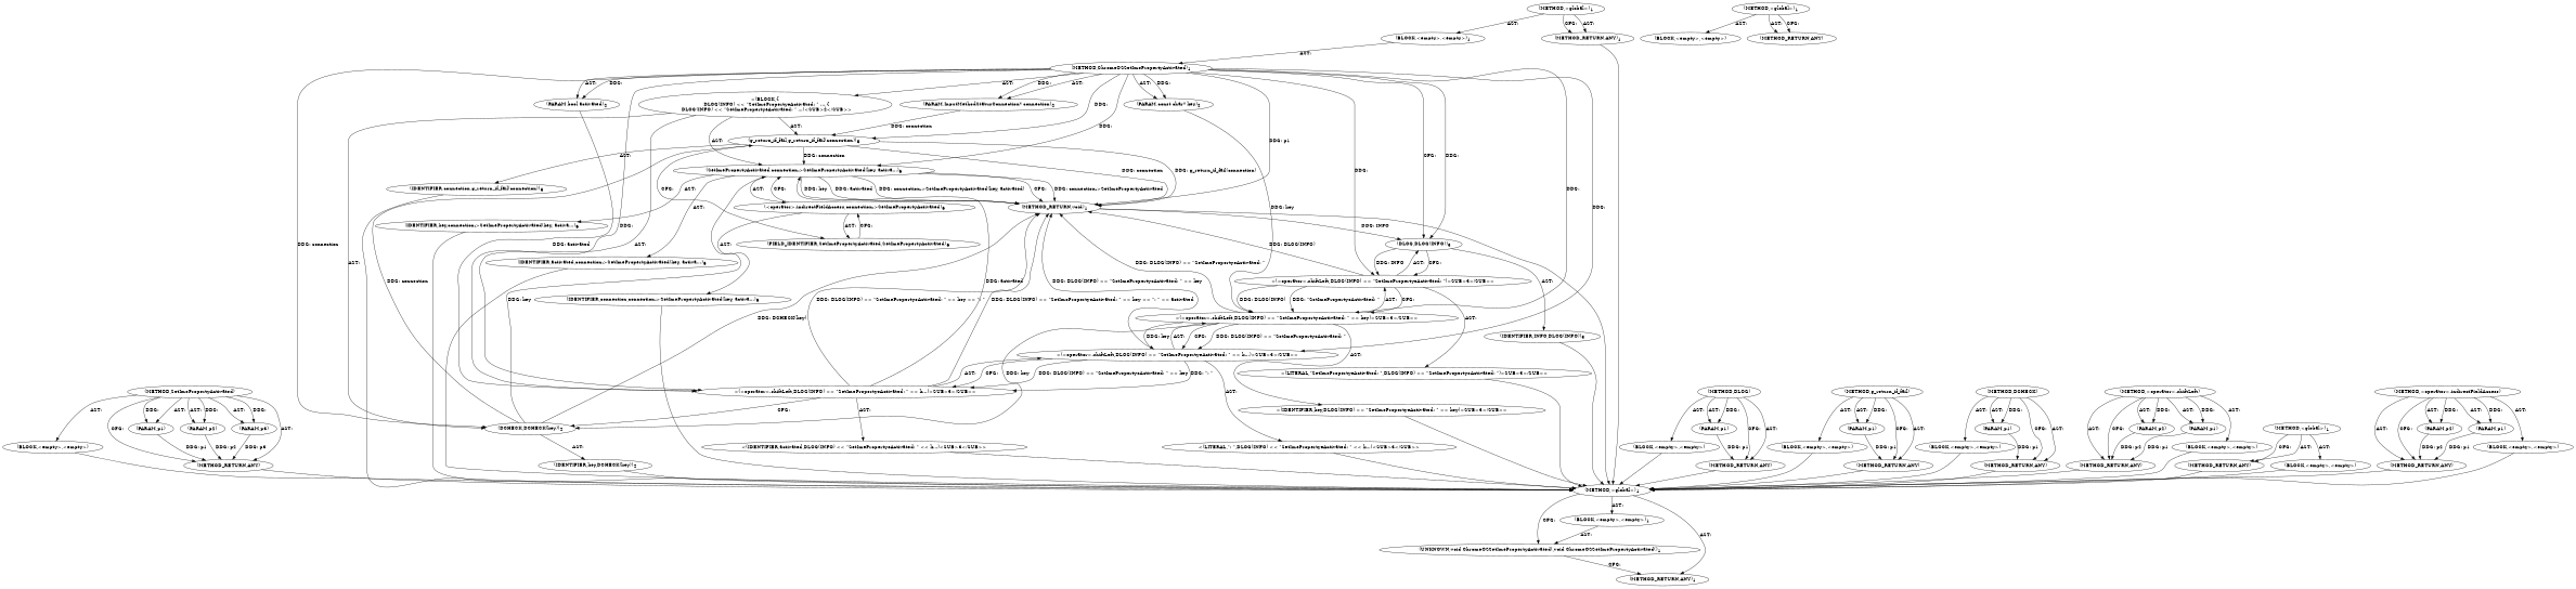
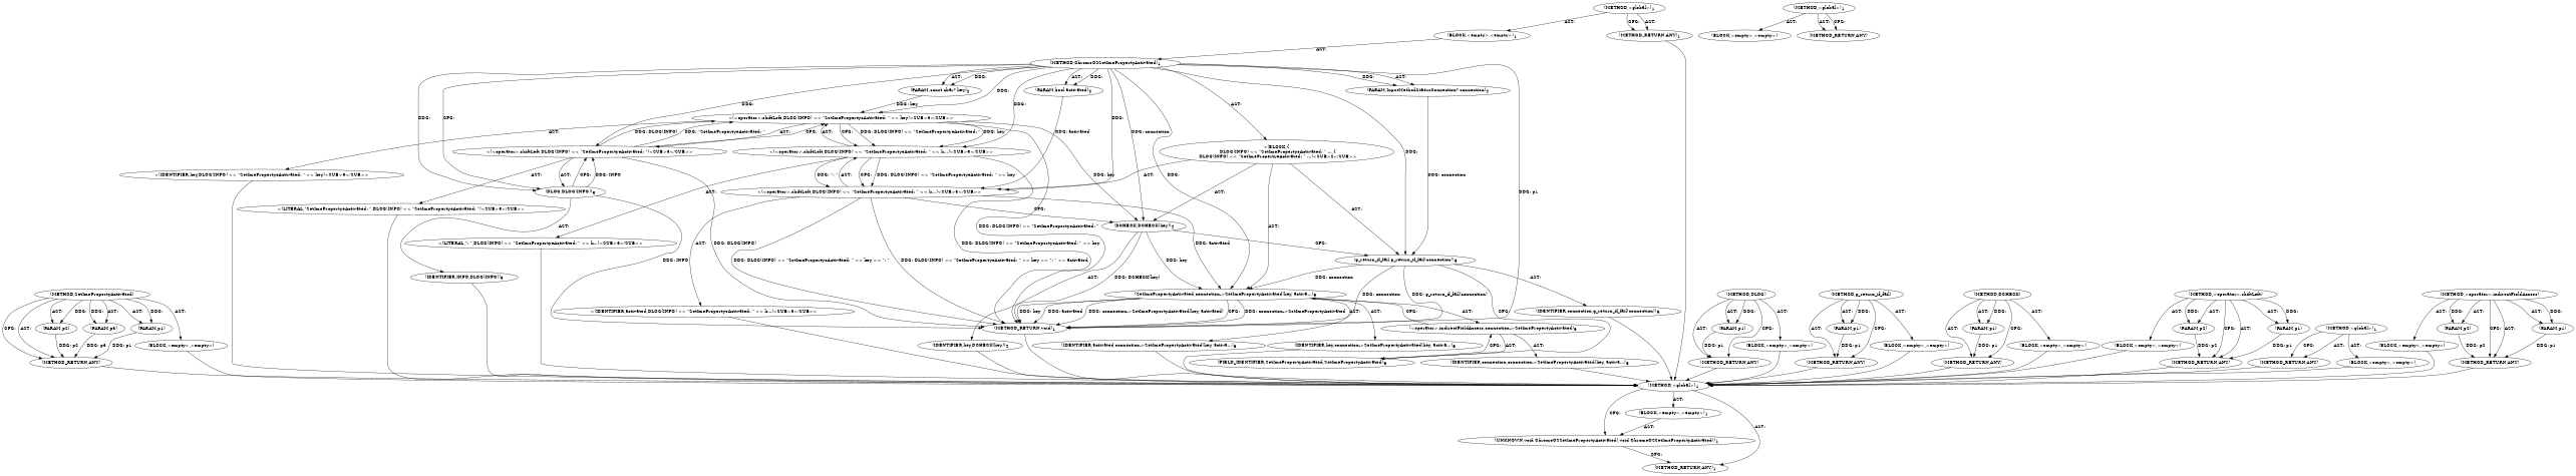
  digraph {
    n1 [label=<(METHOD,SetImePropertyActivated)>]
    n2 [label=<(PARAM,p1)>]
    n3 [label=<(PARAM,p2)>]
    n4 [label=<(PARAM,p3)>]
    n5 [label=<(BLOCK,&lt;empty&gt;,&lt;empty&gt;)>]
    n6 [label=<(METHOD_RETURN,ANY)>]
    n7 [label=<(METHOD,&lt;global&gt;)<SUB>1</SUB>>]
    n8 [label=<(BLOCK,&lt;empty&gt;,&lt;empty&gt;)<SUB>1</SUB>>]
    n9 [label=<(UNKNOWN,void ChromeOSSetImePropertyActivated(,void ChromeOSSetImePropertyActivated()<SUB>1</SUB>>]
    n10 [label=<(METHOD_RETURN,ANY)<SUB>1</SUB>>]
    n11 [label=<(METHOD,&lt;global&gt;)<SUB>1</SUB>>]
    n12 [label=<(BLOCK,&lt;empty&gt;,&lt;empty&gt;)<SUB>1</SUB>>]
    n13 [label=<(METHOD_RETURN,ANY)<SUB>1</SUB>>]
    n14 [label=<(METHOD,ChromeOSSetImePropertyActivated)<SUB>1</SUB>>]
    n15 [label=<(PARAM,InputMethodStatusConnection* connection)<SUB>2</SUB>>]
    n16 [label=<(PARAM,const char* key)<SUB>2</SUB>>]
    n17 [label=<(PARAM,bool activated)<SUB>2</SUB>>]
    n18 [label="<(BLOCK,{\n  DLOG(INFO) &lt;&lt; &quot;SetImePropertyeActivated: &quot; ...,{\n  DLOG(INFO) &lt;&lt; &quot;SetImePropertyeActivated: &quot; ...)<SUB>2</SUB>>"]
    n19 [label="<(&lt;operator&gt;.shiftLeft,DLOG(INFO) &lt;&lt; &quot;SetImePropertyeActivated: &quot; &lt;&lt; k...)<SUB>3</SUB>>"]
    n20 [label="<(&lt;operator&gt;.shiftLeft,DLOG(INFO) &lt;&lt; &quot;SetImePropertyeActivated: &quot; &lt;&lt; k...)<SUB>3</SUB>>"]
    n21 [label="<(&lt;operator&gt;.shiftLeft,DLOG(INFO) &lt;&lt; &quot;SetImePropertyeActivated: &quot; &lt;&lt; key)<SUB>3</SUB>>"]
    n22 [label="<(&lt;operator&gt;.shiftLeft,DLOG(INFO) &lt;&lt; &quot;SetImePropertyeActivated: &quot;)<SUB>3</SUB>>"]
    n23 [label=<(DLOG,DLOG(INFO))<SUB>3</SUB>>]
    n24 [label=<(DCHECK,DCHECK(key))<SUB>4</SUB>>]
    n25 [label=<(g_return_if_fail,g_return_if_fail(connection))<SUB>5</SUB>>]
    n26 [label=<(SetImePropertyActivated,connection-&gt;SetImePropertyActivated(key, activa...)<SUB>6</SUB>>]
    n27 [label=<(METHOD_RETURN,void)<SUB>1</SUB>>]
    n28 [label="<(IDENTIFIER,activated,DLOG(INFO) &lt;&lt; &quot;SetImePropertyeActivated: &quot; &lt;&lt; k...)<SUB>3</SUB>>"]
    n29 [label="<(LITERAL,&quot;: &quot;,DLOG(INFO) &lt;&lt; &quot;SetImePropertyeActivated: &quot; &lt;&lt; k...)<SUB>3</SUB>>"]
    n30 [label="<(IDENTIFIER,key,DLOG(INFO) &lt;&lt; &quot;SetImePropertyeActivated: &quot; &lt;&lt; key)<SUB>3</SUB>>"]
    n31 [label="<(LITERAL,&quot;SetImePropertyeActivated: &quot;,DLOG(INFO) &lt;&lt; &quot;SetImePropertyeActivated: &quot;)<SUB>3</SUB>>"]
    n32 [label=<(IDENTIFIER,INFO,DLOG(INFO))<SUB>3</SUB>>]
    n33 [label=<(IDENTIFIER,key,DCHECK(key))<SUB>4</SUB>>]
    n34 [label=<(IDENTIFIER,connection,g_return_if_fail(connection))<SUB>5</SUB>>]
    n35 [label=<(FIELD_IDENTIFIER,SetImePropertyActivated,SetImePropertyActivated)<SUB>6</SUB>>]
    n36 [label=<(&lt;operator&gt;.indirectFieldAccess,connection-&gt;SetImePropertyActivated)<SUB>6</SUB>>]
    n37 [label=<(IDENTIFIER,key,connection-&gt;SetImePropertyActivated(key, activa...)<SUB>6</SUB>>]
    n38 [label=<(IDENTIFIER,activated,connection-&gt;SetImePropertyActivated(key, activa...)<SUB>6</SUB>>]
    n39 [label=<(IDENTIFIER,connection,connection-&gt;SetImePropertyActivated(key, activa...)<SUB>6</SUB>>]
    n40 [label=<(METHOD,DLOG)>]
    n41 [label=<(PARAM,p1)>]
    n42 [label=<(BLOCK,&lt;empty&gt;,&lt;empty&gt;)>]
    n43 [label=<(METHOD_RETURN,ANY)>]
    n44 [label=<(METHOD,g_return_if_fail)>]
    n45 [label=<(PARAM,p1)>]
    n46 [label=<(BLOCK,&lt;empty&gt;,&lt;empty&gt;)>]
    n47 [label=<(METHOD_RETURN,ANY)>]
    n48 [label=<(METHOD,DCHECK)>]
    n49 [label=<(PARAM,p1)>]
    n50 [label=<(BLOCK,&lt;empty&gt;,&lt;empty&gt;)>]
    n51 [label=<(METHOD_RETURN,ANY)>]
    n52 [label=<(METHOD,&lt;operator&gt;.shiftLeft)>]
    n53 [label=<(PARAM,p1)>]
    n54 [label=<(PARAM,p2)>]
    n55 [label=<(BLOCK,&lt;empty&gt;,&lt;empty&gt;)>]
    n56 [label=<(METHOD_RETURN,ANY)>]
    n57 [label=<(METHOD,&lt;global&gt;)<SUB>1</SUB>>]
    n58 [label=<(BLOCK,&lt;empty&gt;,&lt;empty&gt;)>]
    n59 [label=<(METHOD_RETURN,ANY)>]
    n60 [label=<(METHOD,&lt;operator&gt;.indirectFieldAccess)>]
    n61 [label=<(PARAM,p1)>]
    n62 [label=<(PARAM,p2)>]
    n63 [label=<(BLOCK,&lt;empty&gt;,&lt;empty&gt;)>]
    n64 [label=<(METHOD_RETURN,ANY)>]
    n65 [label=<(METHOD,&lt;global&gt;)<SUB>1</SUB>>]
    n66 [label=<(BLOCK,&lt;empty&gt;,&lt;empty&gt;)>]
    n67 [label=<(METHOD_RETURN,ANY)>]
    n1 -> n2 [label="AST: "]
    n1 -> n2 [label="DDG: "]
    n1 -> n3 [label="AST: "]
    n1 -> n3 [label="DDG: "]
    n1 -> n4 [label="AST: "]
    n1 -> n4 [label="DDG: "]
    n1 -> n5 [label="AST: "]
    n1 -> n6 [label="AST: "]
    n1 -> n6 [label="CFG: "]
    n2 -> n6 [label="DDG: p1"]
    n3 -> n6 [label="DDG: p2"]
    n4 -> n6 [label="DDG: p3"]
    n5 -> n7
    n6 -> n7
    n7 -> n8 [label="AST: "]
    n7 -> n9 [label="CFG: "]
    n7 -> n10 [label="AST: "]
    n8 -> n9 [label="AST: "]
    n9 -> n10 [label="CFG: "]
    n11 -> n12 [label="AST: "]
    n11 -> n13 [label="AST: "]
    n11 -> n13 [label="CFG: "]
    n12 -> n14 [label="AST: "]
    n13 -> n7
    n14 -> n15 [label="AST: "]
    n14 -> n15 [label="DDG: "]
    n14 -> n16 [label="AST: "]
    n14 -> n16 [label="DDG: "]
    n14 -> n17 [label="AST: "]
    n14 -> n17 [label="DDG: "]
    n14 -> n18 [label="AST: "]
    n14 -> n19 [label="DDG: "]
    n14 -> n20 [label="DDG: "]
    n14 -> n21 [label="DDG: "]
    n14 -> n22 [label="DDG: "]
    n14 -> n23 [label="CFG: "]
    n14 -> n23 [label="DDG: "]
    n14 -> n24 [label="DDG: connection"]
    n14 -> n25 [label="DDG: "]
    n14 -> n26 [label="DDG: "]
    n14 -> n27 [label="DDG: p1"]
    n15 -> n25 [label="DDG: connection"]
    n16 -> n21 [label="DDG: key"]
    n17 -> n19 [label="DDG: activated"]
    n18 -> n19 [label="AST: "]
    n18 -> n24 [label="AST: "]
    n18 -> n25 [label="AST: "]
    n18 -> n26 [label="AST: "]
    n19 -> n20 [label="AST: "]
    n19 -> n24 [label="CFG: "]
    n19 -> n26 [label="DDG: activated"]
    n19 -> n27 [label="DDG: DLOG(INFO) &lt;&lt; &quot;SetImePropertyeActivated: &quot; &lt;&lt; key &lt;&lt; &quot;: &quot;"]
    n19 -> n27 [label="DDG: DLOG(INFO) &lt;&lt; &quot;SetImePropertyeActivated: &quot; &lt;&lt; key &lt;&lt; &quot;: &quot; &lt;&lt; activated"]
    n19 -> n28 [label="AST: "]
    n20 -> n19 [label="CFG: "]
    n20 -> n19 [label="DDG: DLOG(INFO) &lt;&lt; &quot;SetImePropertyeActivated: &quot; &lt;&lt; key"]
    n20 -> n19 [label="DDG: &quot;: &quot;"]
    n20 -> n21 [label="AST: "]
    n20 -> n27 [label="DDG: DLOG(INFO) &lt;&lt; &quot;SetImePropertyeActivated: &quot; &lt;&lt; key"]
    n20 -> n29 [label="AST: "]
    n21 -> n20 [label="CFG: "]
    n21 -> n20 [label="DDG: DLOG(INFO) &lt;&lt; &quot;SetImePropertyeActivated: &quot;"]
    n21 -> n20 [label="DDG: key"]
    n21 -> n22 [label="AST: "]
    n21 -> n24 [label="DDG: key"]
    n21 -> n27 [label="DDG: DLOG(INFO) &lt;&lt; &quot;SetImePropertyeActivated: &quot;"]
    n21 -> n30 [label="AST: "]
    n22 -> n21 [label="CFG: "]
    n22 -> n21 [label="DDG: DLOG(INFO)"]
    n22 -> n21 [label="DDG: &quot;SetImePropertyeActivated: &quot;"]
    n22 -> n23 [label="AST: "]
    n22 -> n27 [label="DDG: DLOG(INFO)"]
    n22 -> n31 [label="AST: "]
    n23 -> n22 [label="CFG: "]
    n23 -> n22 [label="DDG: INFO"]
-   n27 -> n23 [label="DDG: INFO"]
+   n23 -> n27 [label="DDG: INFO"]
    n23 -> n32 [label="AST: "]
-   n24 -> n25 [label="DDG: connection"]
+   n24 -> n25 [label="CFG: "]
    n24 -> n26 [label="DDG: key"]
    n24 -> n27 [label="DDG: DCHECK(key)"]
    n24 -> n33 [label="AST: "]
    n25 -> n26 [label="DDG: connection"]
    n25 -> n27 [label="DDG: connection"]
    n25 -> n27 [label="DDG: g_return_if_fail(connection)"]
    n25 -> n34 [label="AST: "]
    n25 -> n35 [label="CFG: "]
    n26 -> n27 [label="CFG: "]
    n26 -> n27 [label="DDG: connection-&gt;SetImePropertyActivated"]
    n26 -> n27 [label="DDG: key"]
    n26 -> n27 [label="DDG: activated"]
    n26 -> n27 [label="DDG: connection-&gt;SetImePropertyActivated(key, activated)"]
    n26 -> n36 [label="AST: "]
    n26 -> n37 [label="AST: "]
    n26 -> n38 [label="AST: "]
    n27 -> n7
    n28 -> n7
    n29 -> n7
    n30 -> n7
    n31 -> n7
    n32 -> n7
    n33 -> n7
    n34 -> n7
    n35 -> n36 [label="CFG: "]
    n36 -> n26 [label="CFG: "]
    n36 -> n35 [label="AST: "]
    n36 -> n39 [label="AST: "]
    n37 -> n7
    n38 -> n7
    n39 -> n7
    n40 -> n41 [label="AST: "]
    n40 -> n41 [label="DDG: "]
    n40 -> n42 [label="AST: "]
    n40 -> n43 [label="AST: "]
    n40 -> n43 [label="CFG: "]
    n41 -> n43 [label="DDG: p1"]
    n42 -> n7
    n43 -> n7
    n44 -> n45 [label="AST: "]
    n44 -> n45 [label="DDG: "]
    n44 -> n46 [label="AST: "]
    n44 -> n47 [label="AST: "]
    n44 -> n47 [label="CFG: "]
    n45 -> n47 [label="DDG: p1"]
    n46 -> n7
    n47 -> n7
    n48 -> n49 [label="AST: "]
    n48 -> n49 [label="DDG: "]
    n48 -> n50 [label="AST: "]
    n48 -> n51 [label="AST: "]
    n48 -> n51 [label="CFG: "]
    n49 -> n51 [label="DDG: p1"]
    n50 -> n7
    n51 -> n7
    n52 -> n53 [label="AST: "]
    n52 -> n53 [label="DDG: "]
    n52 -> n54 [label="AST: "]
    n52 -> n54 [label="DDG: "]
    n52 -> n55 [label="AST: "]
    n52 -> n56 [label="AST: "]
    n52 -> n56 [label="CFG: "]
    n53 -> n56 [label="DDG: p1"]
    n54 -> n56 [label="DDG: p2"]
    n55 -> n7
    n56 -> n7
    n57 -> n58 [label="AST: "]
    n57 -> n59 [label="AST: "]
    n57 -> n59 [label="CFG: "]
    n58 -> n7
    n59 -> n7
    n60 -> n61 [label="AST: "]
    n60 -> n61 [label="DDG: "]
    n60 -> n62 [label="AST: "]
    n60 -> n62 [label="DDG: "]
    n60 -> n63 [label="AST: "]
    n60 -> n64 [label="AST: "]
    n60 -> n64 [label="CFG: "]
    n61 -> n64 [label="DDG: p1"]
    n62 -> n64 [label="DDG: p2"]
    n63 -> n7
    n64 -> n7
    n65 -> n66 [label="AST: "]
    n65 -> n67 [label="AST: "]
    n65 -> n67 [label="CFG: "]
  }
